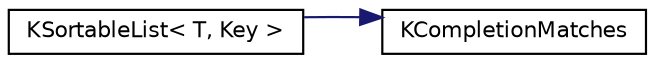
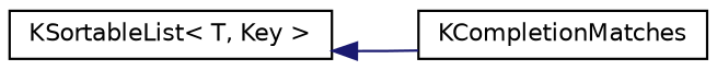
  digraph {
    rankdir=LR
    node [color=black fillcolor=white fontname=Helvetica fontsize=10 shape=record style=filled]
    n1 [height=0.2 label="KSortableList\< T, Key \>" width=0.4]
    n2 [height=0.2 label=KCompletionMatches width=0.4]
-   n2 -> n1 [color=midnightblue dir=back fontname=Helvetica fontsize=10 labelfontname=Helvetica labelfontsize=10 style=solid]
+   n1 -> n2 [color=midnightblue dir=back fontname=Helvetica fontsize=10 labelfontname=Helvetica labelfontsize=10 style=solid]
  }
